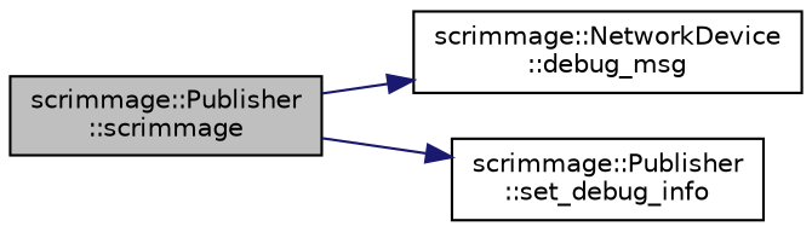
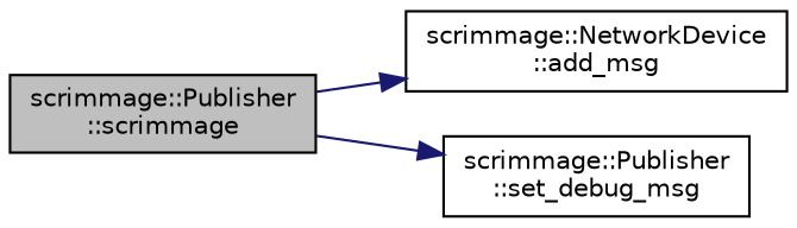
  digraph {
    rankdir=LR
    node [color=black fillcolor=white fontname=Helvetica fontsize=10 shape=record style=filled]
    edge [color=midnightblue fontname=Helvetica fontsize=10 labelfontname=Helvetica labelfontsize=10 style=solid]
    n1 [fillcolor=grey75 fontcolor=black height=0.2 label="scrimmage::Publisher\l::scrimmage" width=0.4]
-   n2 [height=0.2 label="scrimmage::NetworkDevice\l::debug_msg" width=0.4]
-   n3 [height=0.2 label="scrimmage::Publisher\l::set_debug_info" width=0.4]
+   n2 [height=0.2 label="scrimmage::NetworkDevice\l::add_msg" width=0.4]
+   n3 [height=0.2 label="scrimmage::Publisher\l::set_debug_msg" width=0.4]
    n1 -> n2
    n1 -> n3
  }
